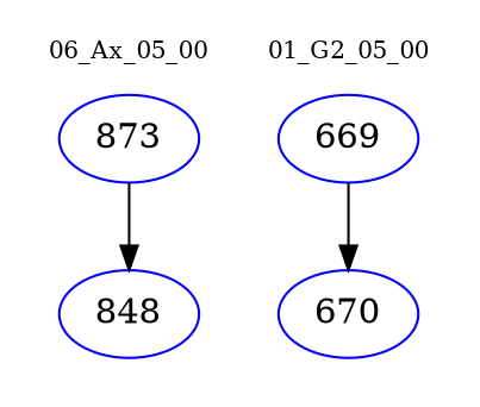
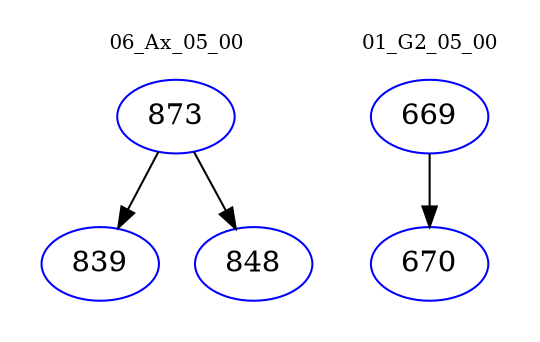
  digraph {
    node [color=blue]
    edge [color=black]
    n1 [label=873]
+   n2 [label=839]
    n3 [label=848]
    n4 [label=669]
    n5 [label=670]
    subgraph cluster_1 {
      color=white
      fontsize=10
      label="06_Ax_05_00"
      n1
+     n2
      n3
    }
    subgraph cluster_2 {
      color=white
      fontsize=10
      label="01_G2_05_00"
      n4
      n5
    }
+   n1 -> n2
    n1 -> n3
    n4 -> n5
  }
